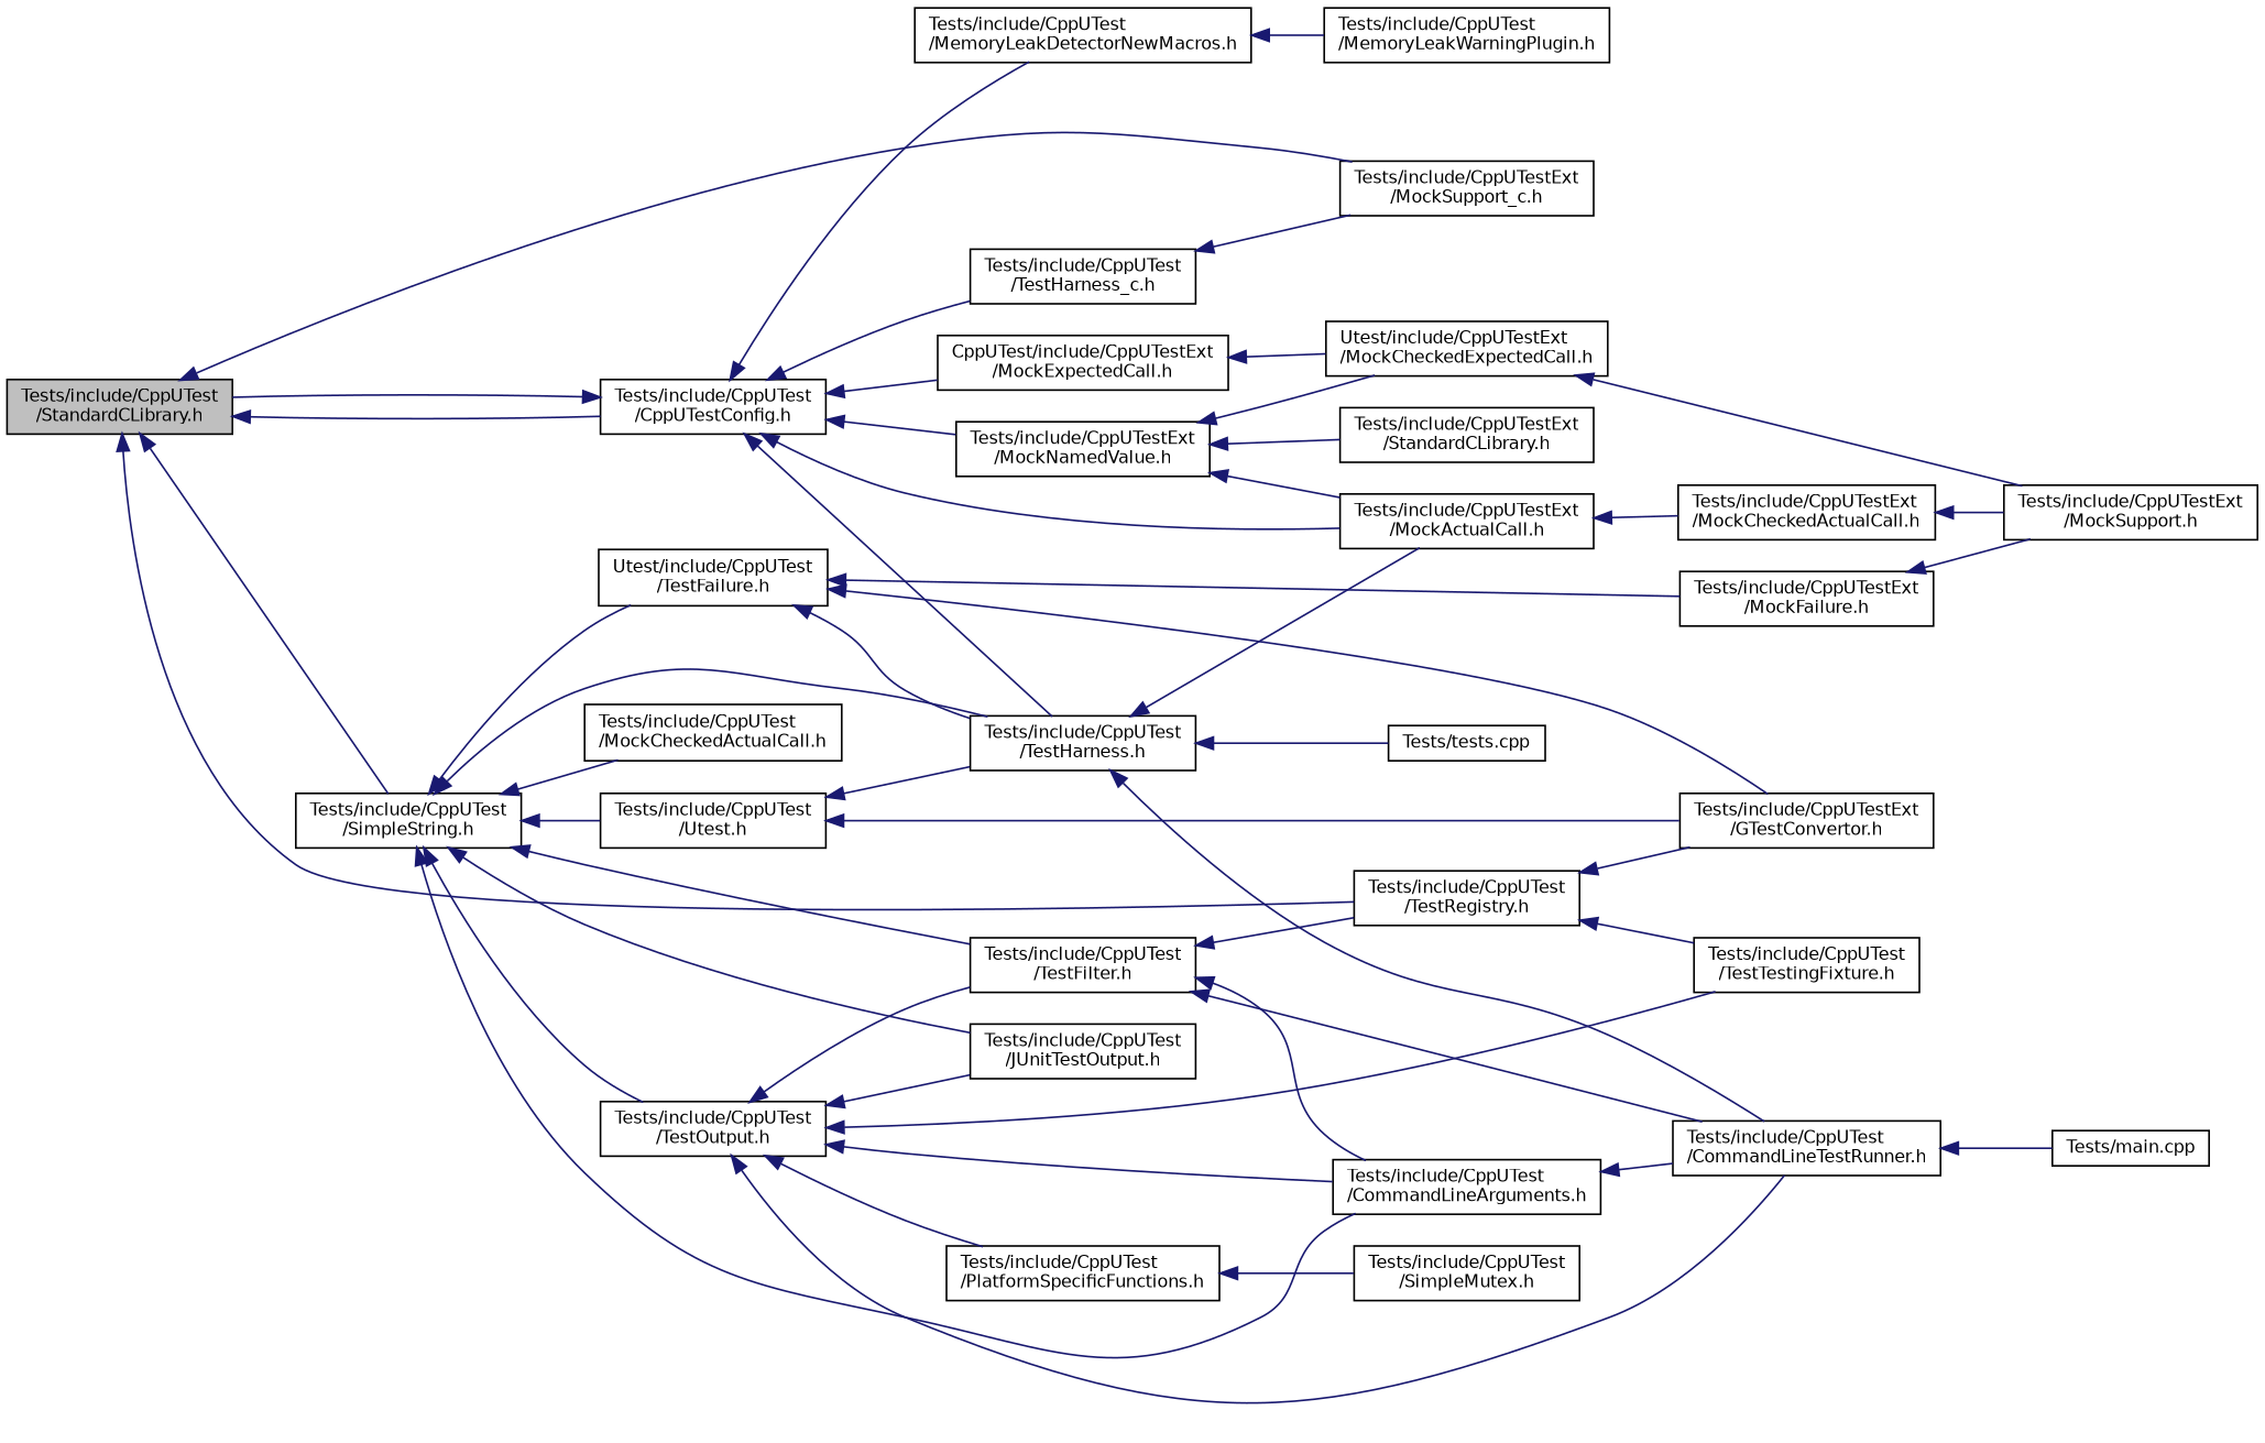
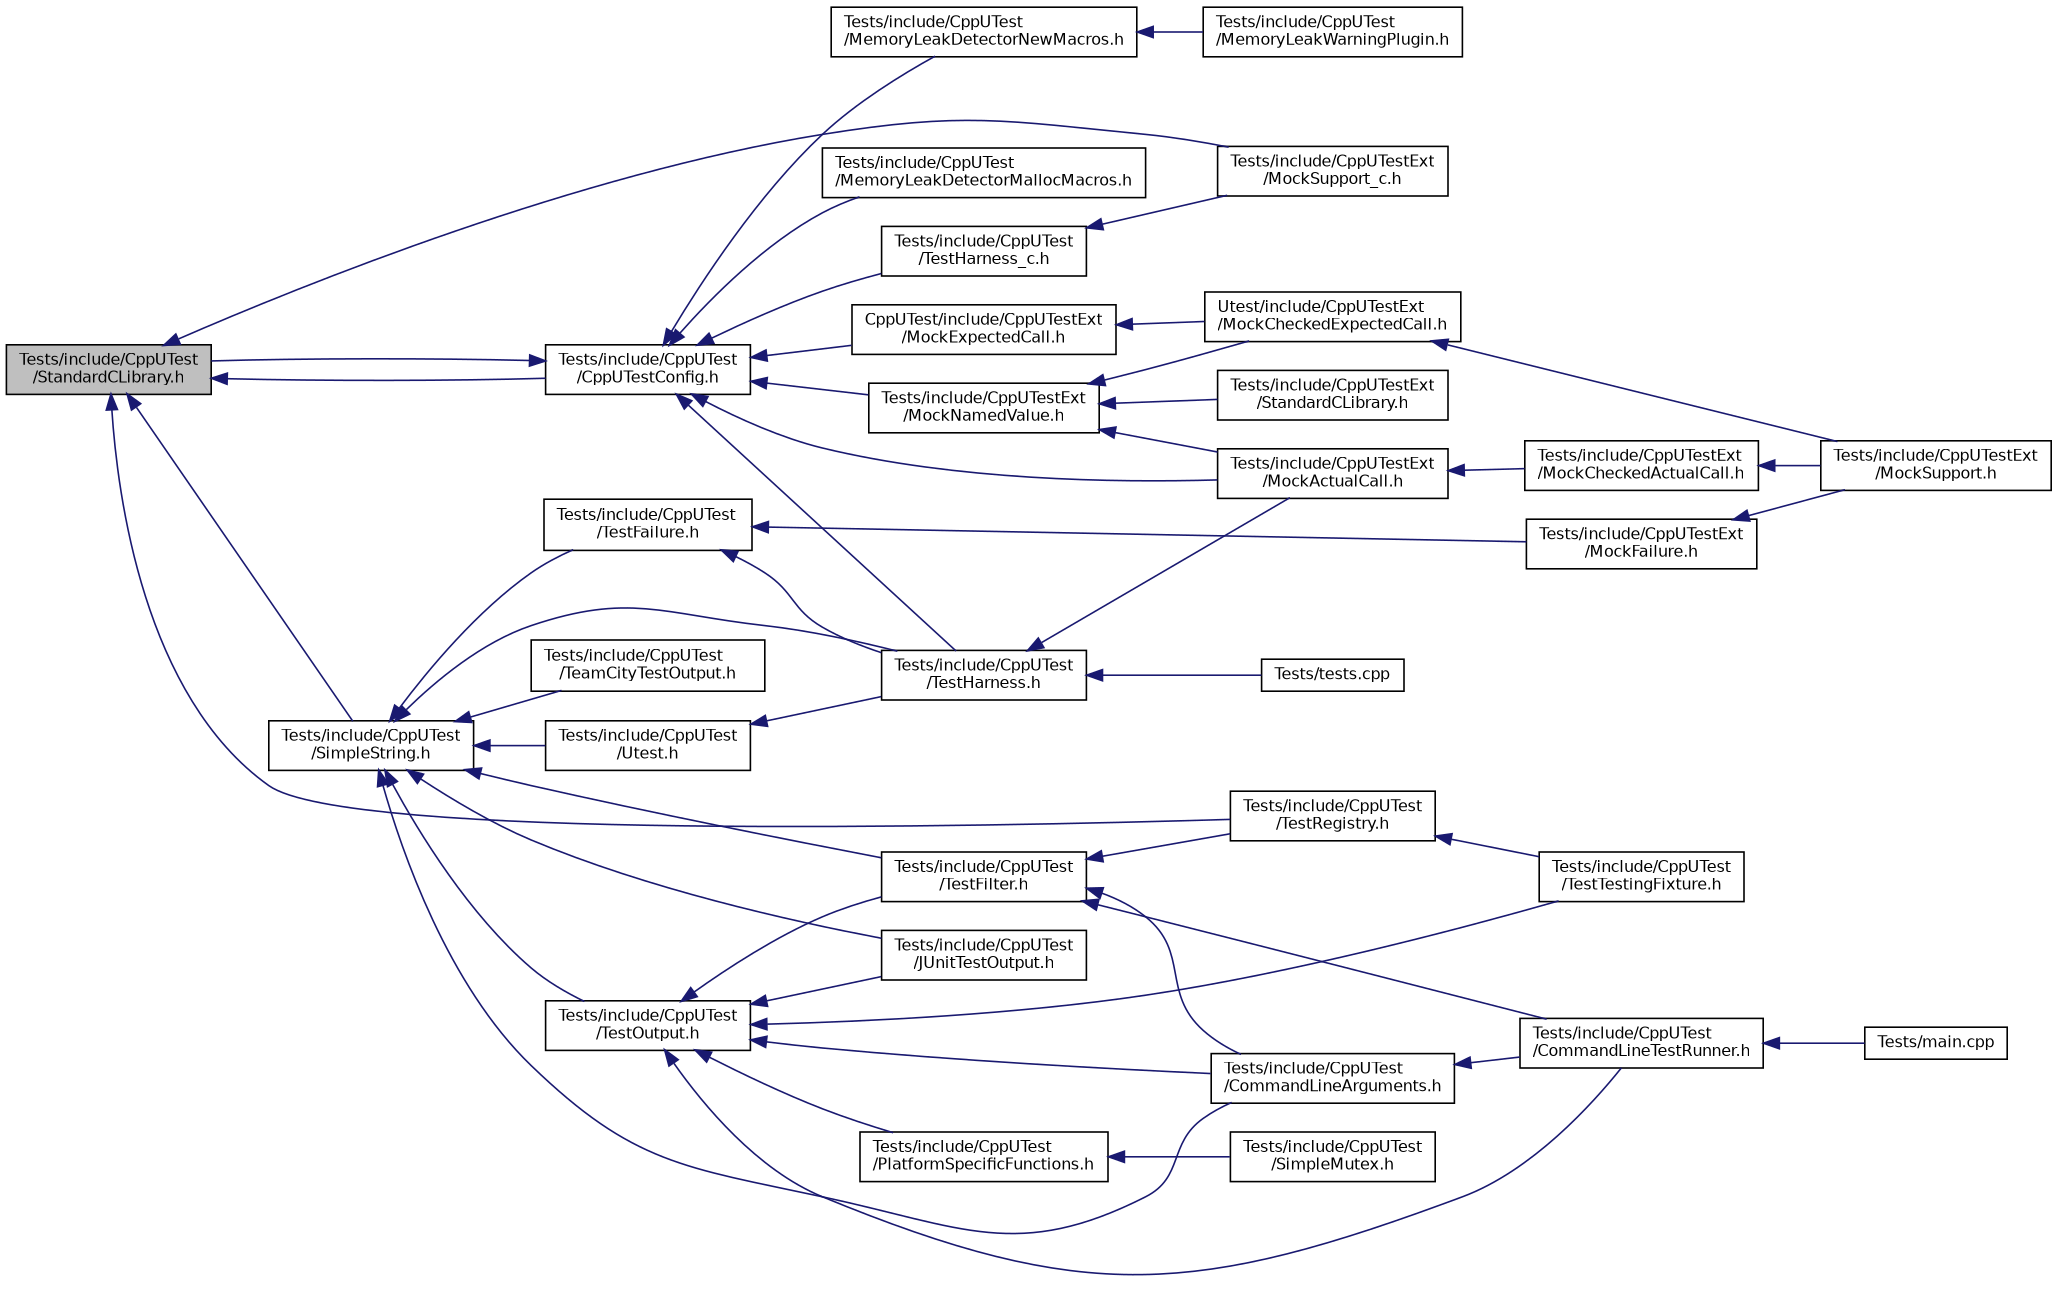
  digraph {
    rankdir=LR
    node [color=black fillcolor=white fontname=Helvetica fontsize=10 shape=record style=filled]
    edge [color=midnightblue dir=back fontname=Helvetica fontsize=10 labelfontname=Helvetica labelfontsize=10 style=solid]
    n1 [fillcolor=grey75 fontcolor=black height=0.2 label="Tests/include/CppUTest\l/StandardCLibrary.h" width=0.4]
    n2 [height=0.2 label="Tests/include/CppUTest\l/CppUTestConfig.h" width=0.4]
    n3 [height=0.2 label="Tests/include/CppUTestExt\l/MockSupport_c.h" width=0.4]
    n4 [height=0.2 label="Tests/include/CppUTest\l/SimpleString.h" width=0.4]
    n5 [height=0.2 label="Tests/include/CppUTest\l/TestRegistry.h" width=0.4]
+   n6 [height=0.2 label="Tests/include/CppUTest\l/MemoryLeakDetectorMallocMacros.h" width=0.4]
    n7 [height=0.2 label="Tests/include/CppUTest\l/MemoryLeakDetectorNewMacros.h" width=0.4]
    n8 [height=0.2 label="Tests/include/CppUTest\l/TestHarness.h" width=0.4]
    n9 [height=0.2 label="Tests/include/CppUTestExt\l/MockActualCall.h" width=0.4]
    n10 [height=0.2 label="Tests/include/CppUTest\l/TestHarness_c.h" width=0.4]
    n11 [height=0.2 label="CppUTest/include/CppUTestExt\l/MockExpectedCall.h" width=0.4]
    n12 [height=0.2 label="Tests/include/CppUTestExt\l/MockNamedValue.h" width=0.4]
    n13 [height=0.2 label="Tests/include/CppUTest\l/CommandLineArguments.h" width=0.4]
    n14 [height=0.2 label="Tests/include/CppUTest\l/JUnitTestOutput.h" width=0.4]
-   n15 [height=0.2 label="Tests/include/CppUTest\l/MockCheckedActualCall.h" width=0.4]
-   n16 [height=0.2 label="Utest/include/CppUTest\l/TestFailure.h" width=0.4]
+   n15 [height=0.2 label="Tests/include/CppUTest\l/TeamCityTestOutput.h" width=0.4]
+   n16 [height=0.2 label="Tests/include/CppUTest\l/TestFailure.h" width=0.4]
    n17 [height=0.2 label="Tests/include/CppUTest\l/TestFilter.h" width=0.4]
    n18 [height=0.2 label="Tests/include/CppUTest\l/TestOutput.h" width=0.4]
    n19 [height=0.2 label="Tests/include/CppUTest\l/Utest.h" width=0.4]
-   n20 [height=0.2 label="Tests/include/CppUTestExt\l/GTestConvertor.h" width=0.4]
    n21 [height=0.2 label="Tests/include/CppUTest\l/TestTestingFixture.h" width=0.4]
    n22 [height=0.2 label="Tests/include/CppUTest\l/MemoryLeakWarningPlugin.h" width=0.4]
    n23 [height=0.2 label="Tests/include/CppUTest\l/CommandLineTestRunner.h" width=0.4]
    n24 [height=0.2 label="Tests/tests.cpp" width=0.4]
    n25 [height=0.2 label="Tests/include/CppUTestExt\l/MockCheckedActualCall.h" width=0.4]
    n26 [height=0.2 label="Utest/include/CppUTestExt\l/MockCheckedExpectedCall.h" width=0.4]
    n27 [height=0.2 label="Tests/include/CppUTestExt\l/StandardCLibrary.h" width=0.4]
    n28 [height=0.2 label="Tests/main.cpp" width=0.4]
    n29 [height=0.2 label="Tests/include/CppUTestExt\l/MockSupport.h" width=0.4]
    n30 [height=0.2 label="Tests/include/CppUTestExt\l/MockFailure.h" width=0.4]
    n31 [height=0.2 label="Tests/include/CppUTest\l/PlatformSpecificFunctions.h" width=0.4]
    n32 [height=0.2 label="Tests/include/CppUTest\l/SimpleMutex.h" width=0.4]
    n1 -> n2
    n1 -> n3
    n1 -> n4
    n1 -> n5
    n2 -> n1
+   n2 -> n6
    n2 -> n7
    n2 -> n8
    n2 -> n9
    n2 -> n10
    n2 -> n11
    n2 -> n12
    n4 -> n8
    n4 -> n13
    n4 -> n14
    n4 -> n15
    n4 -> n16
    n4 -> n17
    n4 -> n18
    n4 -> n19
-   n5 -> n20
    n5 -> n21
    n7 -> n22
    n8 -> n9
-   n8 -> n23
    n8 -> n24
    n9 -> n25
    n10 -> n3
    n11 -> n26
    n12 -> n9
    n12 -> n26
    n12 -> n27
    n13 -> n23
    n16 -> n8
-   n16 -> n20
    n16 -> n30
    n17 -> n5
    n17 -> n13
    n17 -> n23
    n18 -> n13
    n18 -> n14
    n18 -> n17
    n18 -> n21
    n18 -> n23
    n18 -> n31
    n19 -> n8
-   n19 -> n20
    n23 -> n28
    n25 -> n29
    n26 -> n29
    n30 -> n29
    n31 -> n32
  }
